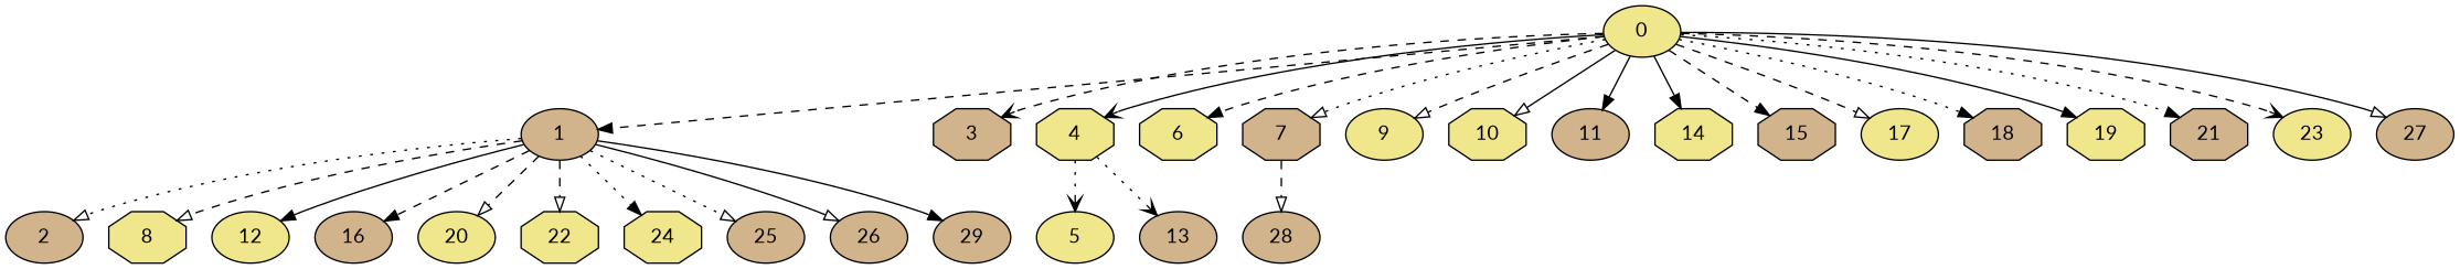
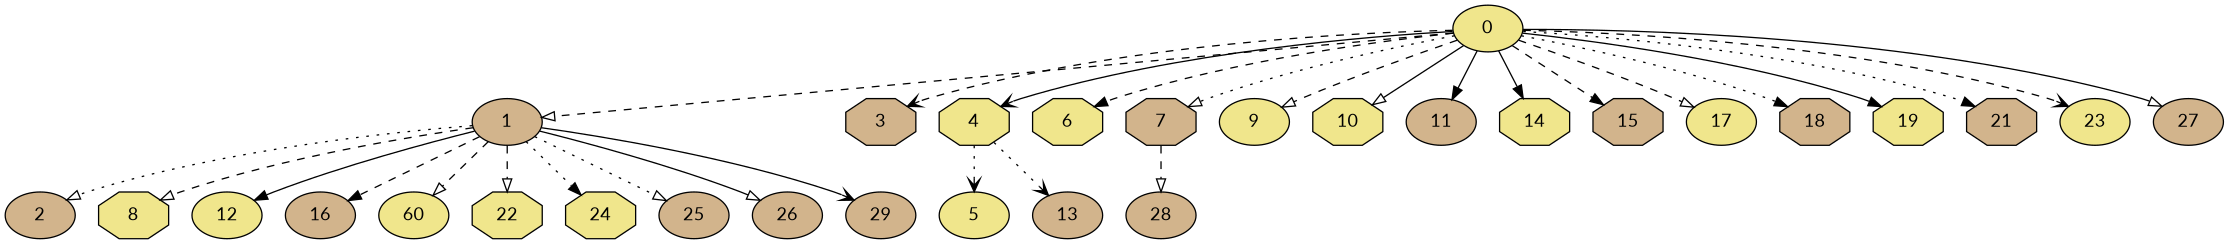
  digraph {
    fontname=Lato
    node [fillcolor=tan fontname=Lato shape=ellipse style=filled]
    edge [arrowhead=onormal fontname=Lato style=dashed]
    1
    0 [fillcolor=khaki]
    3 [shape=octagon]
    4 [fillcolor=khaki shape=octagon]
    6 [fillcolor=khaki shape=octagon]
    7 [shape=octagon]
    9 [fillcolor=khaki]
    10 [fillcolor=khaki shape=octagon]
    11
    14 [fillcolor=khaki shape=octagon]
    15 [shape=octagon]
    17 [fillcolor=khaki]
    18 [shape=octagon]
    19 [fillcolor=khaki shape=octagon]
    21 [shape=octagon]
    23 [fillcolor=khaki]
    27
    2
    8 [fillcolor=khaki shape=octagon]
    12 [fillcolor=khaki]
    16
-   20 [fillcolor=khaki]
+   20 [fillcolor=khaki label=60]
    22 [fillcolor=khaki shape=octagon]
    24 [fillcolor=khaki shape=octagon]
    25
    26
    29
    5 [fillcolor=khaki]
    13
    28
    1 -> 2 [style=dotted]
    1 -> 8
    1 -> 12 [arrowhead=normal style=solid]
    1 -> 16 [arrowhead=normal]
    1 -> 20
    1 -> 22
    1 -> 24 [arrowhead=normal style=dotted]
    1 -> 25 [style=dotted]
    1 -> 26 [style=solid]
-   1 -> 29 [arrowhead=normal style=solid]
-   0 -> 1 [arrowhead=normal]
+   1 -> 29 [arrowhead=vee style=solid]
+   0 -> 1
    0 -> 3 [arrowhead=vee]
    0 -> 4 [arrowhead=vee style=solid]
    0 -> 6 [arrowhead=normal]
    0 -> 7 [style=dotted]
    0 -> 9
    0 -> 10 [style=solid]
    0 -> 11 [arrowhead=normal style=solid]
    0 -> 14 [arrowhead=normal style=solid]
    0 -> 15 [arrowhead=normal]
    0 -> 17
    0 -> 18 [arrowhead=normal style=dotted]
    0 -> 19 [arrowhead=normal style=solid]
    0 -> 21 [arrowhead=normal style=dotted]
    0 -> 23 [arrowhead=vee]
    0 -> 27 [style=solid]
    4 -> 5 [arrowhead=vee style=dotted]
    4 -> 13 [arrowhead=vee style=dotted]
    7 -> 28
  }
